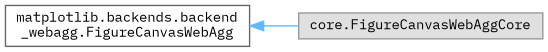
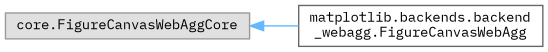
  digraph {
    rankdir=LR
    fontname="IBM Plex Mono"
    node [fontname="IBM Plex Mono" fontsize=10 shape=box style=filled]
    n1 [color=grey60 fillcolor="#E0E0E0" height=0.2 label="core.FigureCanvasWebAggCore" width=0.4]
    n2 [color=grey40 fillcolor=white height=0.2 label="matplotlib.backends.backend\l_webagg.FigureCanvasWebAgg" width=0.4]
-   n2 -> n1 [color=steelblue1 dir=back fontname="IBM Plex Mono" fontsize=10 labelfontname=Helvetica labelfontsize=10 style=solid]
+   n1 -> n2 [color=steelblue1 dir=back fontname="IBM Plex Mono" fontsize=10 labelfontname=Helvetica labelfontsize=10 style=solid]
  }
